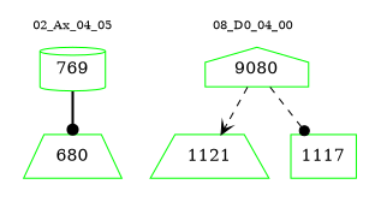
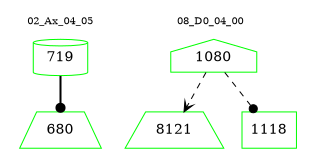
  digraph {
    node [color=green shape=trapezium]
    edge [arrowhead=dot color=black style=dashed]
-   n1 [label=769 shape=cylinder]
+   n1 [label=719 shape=cylinder]
    n2 [label=680]
-   n3 [label=9080 shape=house]
-   n4 [label=1121]
-   n5 [label=1117 shape=box]
+   n3 [label=1080 shape=house]
+   n4 [label=8121]
+   n5 [label=1118 shape=box]
    subgraph cluster_1 {
      color=white
      fontsize=10
      label="02_Ax_04_05"
      n1
      n2
    }
    subgraph cluster_2 {
      color=white
      fontsize=10
      label="08_D0_04_00"
      n3
      n4
      n5
    }
    n1 -> n2 [style=bold]
    n3 -> n4 [arrowhead=vee]
    n3 -> n5
  }
